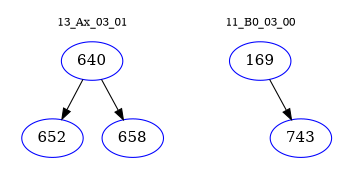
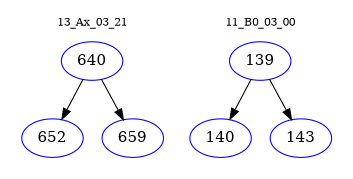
  digraph {
    node [color=blue]
    edge [color=black]
    n1 [label=640]
    n2 [label=652]
-   n3 [label=658]
-   n4 [label=169]
-   n6 [label=743]
+   n3 [label=659]
+   n4 [label=139]
+   n5 [label=140]
+   n6 [label=143]
    subgraph cluster_1 {
      color=white
      fontsize=10
-     label="13_Ax_03_01"
+     label="13_Ax_03_21"
      n1
      n2
      n3
    }
    subgraph cluster_2 {
      color=white
      fontsize=10
      label="11_B0_03_00"
      n4
+     n5
      n6
    }
    n1 -> n2
    n1 -> n3
+   n4 -> n5
    n4 -> n6
  }
